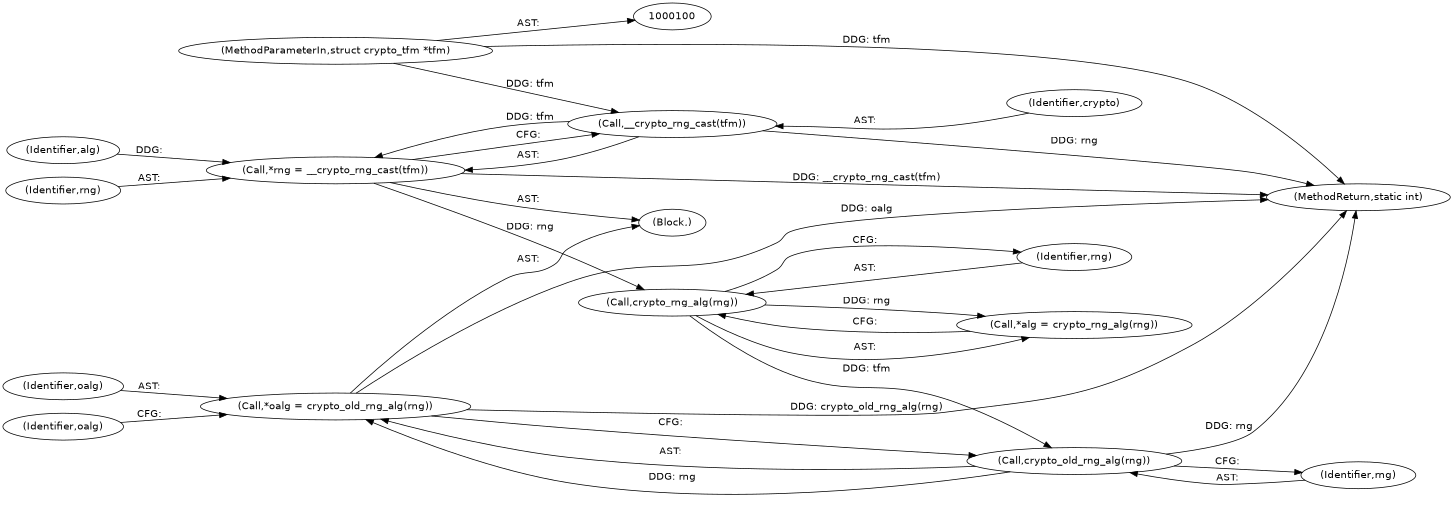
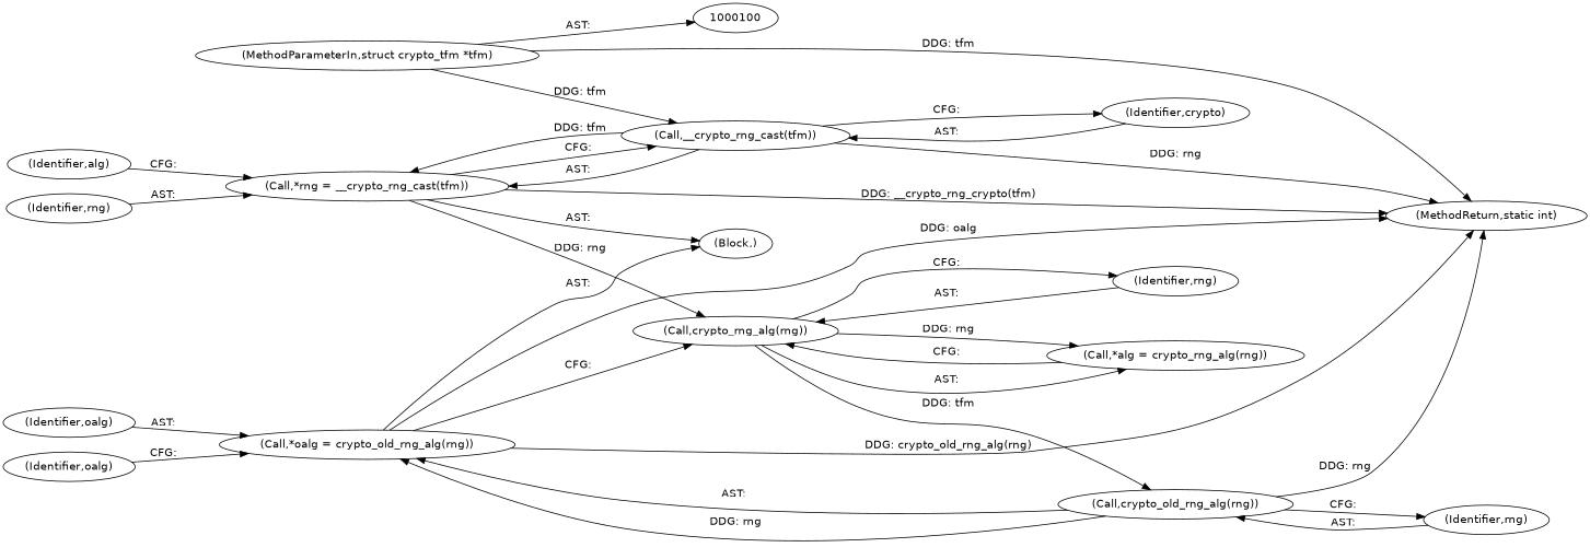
  digraph {
    fontname="DejaVu Sans"
    rankdir=LR
    node [fontname="DejaVu Sans"]
    edge [fontname="DejaVu Sans"]
    n1 [label="(Call,*oalg = crypto_old_rng_alg(rng))"]
    n2 [label="(Call,crypto_old_rng_alg(rng))"]
    n3 [label="(Block,)"]
    n4 [label="(MethodReturn,static int)"]
    n5 [label="(Identifier,rng)"]
    n6 [label="(Call,crypto_rng_alg(rng))"]
    n7 [label="(Call,*alg = crypto_rng_alg(rng))"]
    n8 [label="(Identifier,rng)"]
    n9 [label="(Call,*rng = __crypto_rng_cast(tfm))"]
    n10 [label="(Call,__crypto_rng_cast(tfm))"]
    n11 [label="(Identifier,crypto)"]
    n12 [label="(MethodParameterIn,struct crypto_tfm *tfm)"]
    1000100
    n14 [label="(Identifier,alg)"]
    n15 [label="(Identifier,oalg)"]
    n16 [label="(Identifier,oalg)"]
    n17 [label="(Identifier,rng)"]
-   n1 -> n2 [label="CFG: "]
+   n1 -> n6 [label="CFG: "]
    n1 -> n3 [label="AST: "]
    n1 -> n4 [label="DDG: oalg"]
    n1 -> n4 [label="DDG: crypto_old_rng_alg(rng)"]
    n2 -> n1 [label="AST: "]
    n2 -> n1 [label="DDG: rng"]
    n2 -> n4 [label="DDG: rng"]
    n2 -> n5 [label="CFG: "]
    n5 -> n2 [label="AST: "]
    n6 -> n2 [label="DDG: tfm"]
    n6 -> n7 [label="AST: "]
    n6 -> n7 [label="DDG: rng"]
    n6 -> n8 [label="CFG: "]
    n7 -> n6 [label="CFG: "]
    n8 -> n6 [label="AST: "]
    n9 -> n3 [label="AST: "]
-   n9 -> n4 [label="DDG: __crypto_rng_cast(tfm)"]
+   n9 -> n4 [label="DDG: __crypto_rng_crypto(tfm)"]
    n9 -> n6 [label="DDG: rng"]
    n9 -> n10 [label="CFG: "]
    n10 -> n4 [label="DDG: rng"]
    n10 -> n9 [label="AST: "]
    n10 -> n9 [label="DDG: tfm"]
+   n10 -> n11 [label="CFG: "]
    n11 -> n10 [label="AST: "]
    n12 -> n4 [label="DDG: tfm"]
    n12 -> n10 [label="DDG: tfm"]
    n12 -> 1000100 [label="AST: "]
-   n14 -> n9 [label="DDG: "]
+   n14 -> n9 [label="CFG: "]
    n15 -> n1 [label="AST: "]
    n16 -> n1 [label="CFG: "]
    n17 -> n9 [label="AST: "]
  }
